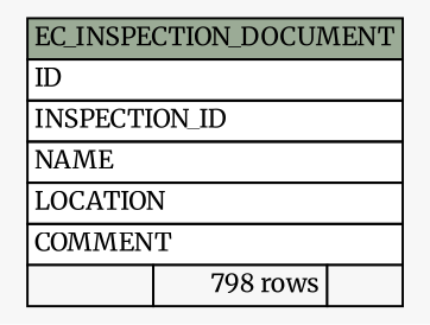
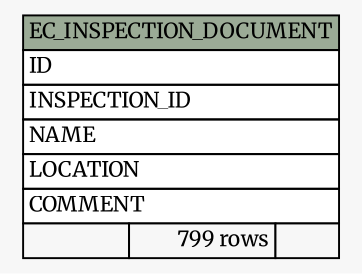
  digraph {
    bgcolor="#f7f7f7"
    fontname=Merriweather
    fontsize=11
    nodesep=0.18
    rankdir=TB
    ranksep=0.46
-   n1 [fontname=Merriweather fontsize=11 label=<     <TABLE BORDER="0" CELLBORDER="1" CELLSPACING="0" BGCOLOR="#ffffff">       <TR><TD COLSPAN="3" BGCOLOR="#9bab96" ALIGN="CENTER">EC_INSPECTION_DOCUMENT</TD></TR>       <TR><TD PORT="ID" COLSPAN="3" ALIGN="LEFT">ID</TD></TR>       <TR><TD PORT="INSPECTION_ID" COLSPAN="3" ALIGN="LEFT">INSPECTION_ID</TD></TR>       <TR><TD PORT="NAME" COLSPAN="3" ALIGN="LEFT">NAME</TD></TR>       <TR><TD PORT="LOCATION" COLSPAN="3" ALIGN="LEFT">LOCATION</TD></TR>       <TR><TD PORT="COMMENT" COLSPAN="3" ALIGN="LEFT">COMMENT</TD></TR>       <TR><TD ALIGN="LEFT" BGCOLOR="#f7f7f7">  </TD><TD ALIGN="RIGHT" BGCOLOR="#f7f7f7">798 rows</TD><TD ALIGN="RIGHT" BGCOLOR="#f7f7f7">  </TD></TR>     </TABLE>> shape=plaintext]
+   n1 [fontname=Merriweather fontsize=11 label=<     <TABLE BORDER="0" CELLBORDER="1" CELLSPACING="0" BGCOLOR="#ffffff">       <TR><TD COLSPAN="3" BGCOLOR="#9bab96" ALIGN="CENTER">EC_INSPECTION_DOCUMENT</TD></TR>       <TR><TD PORT="ID" COLSPAN="3" ALIGN="LEFT">ID</TD></TR>       <TR><TD PORT="INSPECTION_ID" COLSPAN="3" ALIGN="LEFT">INSPECTION_ID</TD></TR>       <TR><TD PORT="NAME" COLSPAN="3" ALIGN="LEFT">NAME</TD></TR>       <TR><TD PORT="LOCATION" COLSPAN="3" ALIGN="LEFT">LOCATION</TD></TR>       <TR><TD PORT="COMMENT" COLSPAN="3" ALIGN="LEFT">COMMENT</TD></TR>       <TR><TD ALIGN="LEFT" BGCOLOR="#f7f7f7">  </TD><TD ALIGN="RIGHT" BGCOLOR="#f7f7f7">799 rows</TD><TD ALIGN="RIGHT" BGCOLOR="#f7f7f7">  </TD></TR>     </TABLE>> shape=plaintext]
  }
